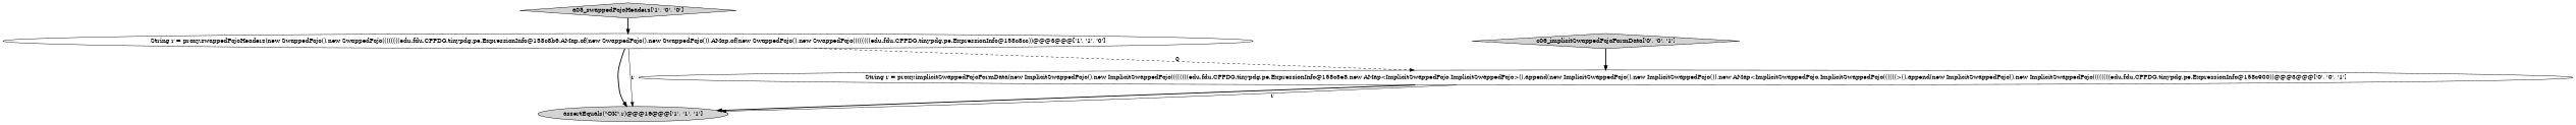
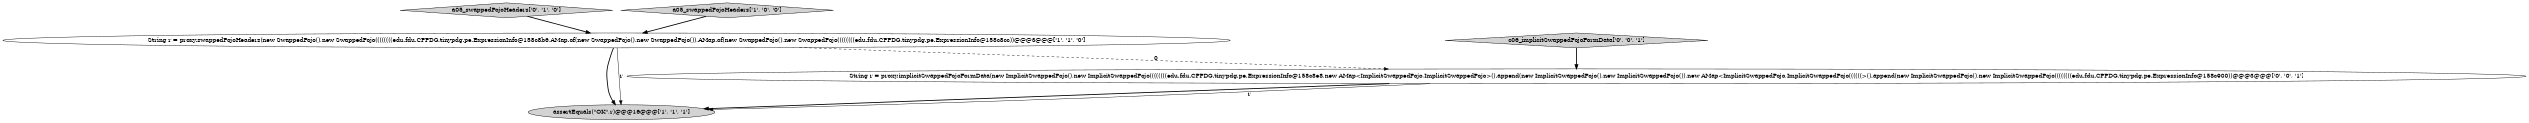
  digraph {
    node [fillcolor=lightgray shape=ellipse style=filled]
    edge [style=bold]
    n1 [fillcolor=white label="String r = proxy.implicitSwappedPojoFormData(new ImplicitSwappedPojo(),new ImplicitSwappedPojo((((((((edu.fdu.CPPDG.tinypdg.pe.ExpressionInfo@158c8e8,new AMap<ImplicitSwappedPojo,ImplicitSwappedPojo>().append(new ImplicitSwappedPojo(),new ImplicitSwappedPojo()),new AMap<ImplicitSwappedPojo,ImplicitSwappedPojo((((((>().append(new ImplicitSwappedPojo(),new ImplicitSwappedPojo((((((((edu.fdu.CPPDG.tinypdg.pe.ExpressionInfo@158c900))@@@3@@@['0', '0', '1']"]
    n2 [label="assertEquals(\"OK\",r)@@@16@@@['1', '1', '1']"]
    n3 [fillcolor=white label="String r = proxy.swappedPojoHeaders(new SwappedPojo(),new SwappedPojo((((((((edu.fdu.CPPDG.tinypdg.pe.ExpressionInfo@158c8b6,AMap.of(new SwappedPojo(),new SwappedPojo()),AMap.of(new SwappedPojo(),new SwappedPojo((((((((edu.fdu.CPPDG.tinypdg.pe.ExpressionInfo@158c8cc))@@@3@@@['1', '1', '0']"]
+   n4 [label="a05_swappedPojoHeaders['0', '1', '0']" shape=diamond]
    n5 [label="c06_implicitSwappedPojoFormData['0', '0', '1']" shape=diamond]
    n6 [label="a05_swappedPojoHeaders['1', '0', '0']" shape=diamond]
    n1 -> n2
    n1 -> n2 [label=r style=solid]
    n3 -> n1 [label=0 style=dashed]
    n3 -> n2
    n3 -> n2 [label=r style=solid]
+   n4 -> n3
    n5 -> n1
    n6 -> n3
  }
